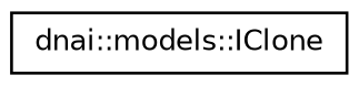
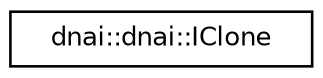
  digraph {
    rankdir=LR
-   n1 [color=black fillcolor=white fontname=Helvetica fontsize=10 height=0.2 label="dnai::models::IClone" shape=record style=filled width=0.4]
+   n1 [color=black fillcolor=white fontname=Helvetica fontsize=10 height=0.2 label="dnai::dnai::IClone" shape=record style=filled width=0.4]
  }
